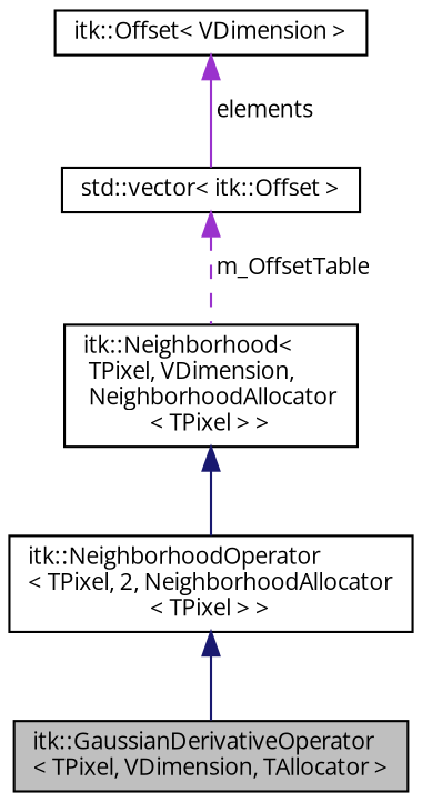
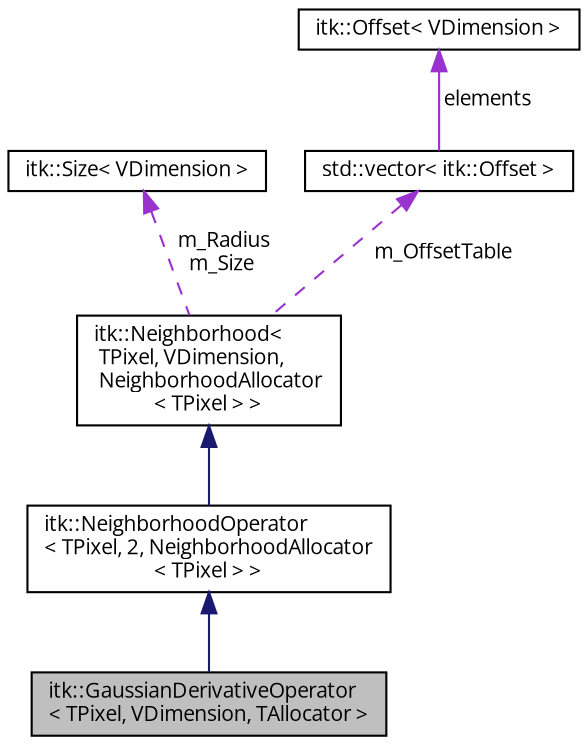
  digraph {
    fontname="Open Sans"
    node [color=black fillcolor=white fontname="Open Sans" fontsize=10 shape=record style=filled]
    edge [color=darkorchid3 dir=back fontname="Open Sans" fontsize=10 labelfontname=Helvetica labelfontsize=10 style=solid]
    n1 [fillcolor=grey75 fontcolor=black height=0.2 label="itk::GaussianDerivativeOperator\l\< TPixel, VDimension, TAllocator \>" width=0.4]
    n2 [height=0.2 label="itk::NeighborhoodOperator\l\< TPixel, 2, NeighborhoodAllocator\l\< TPixel \> \>" width=0.4]
    n3 [height=0.2 label="itk::Neighborhood\<\l TPixel, VDimension,\l NeighborhoodAllocator\l\< TPixel \> \>" width=0.4]
+   n4 [height=0.2 label="itk::Size\< VDimension \>" width=0.4]
    n5 [height=0.2 label="std::vector\< itk::Offset \>" width=0.4]
    n6 [height=0.2 label="itk::Offset\< VDimension \>" width=0.4]
    n2 -> n1 [color=midnightblue]
    n3 -> n2 [color=midnightblue]
+   n4 -> n3 [label=" m_Radius\nm_Size" style=dashed]
    n5 -> n3 [label=" m_OffsetTable" style=dashed]
    n6 -> n5 [label=" elements"]
  }
